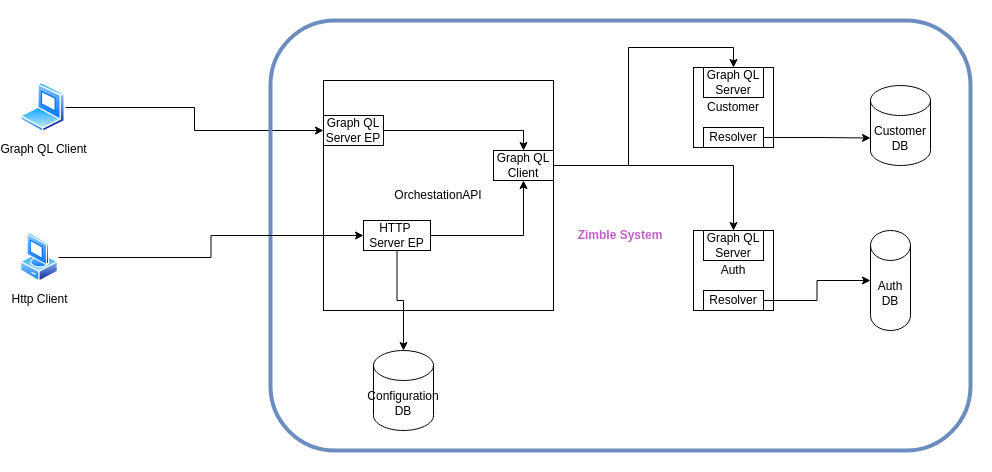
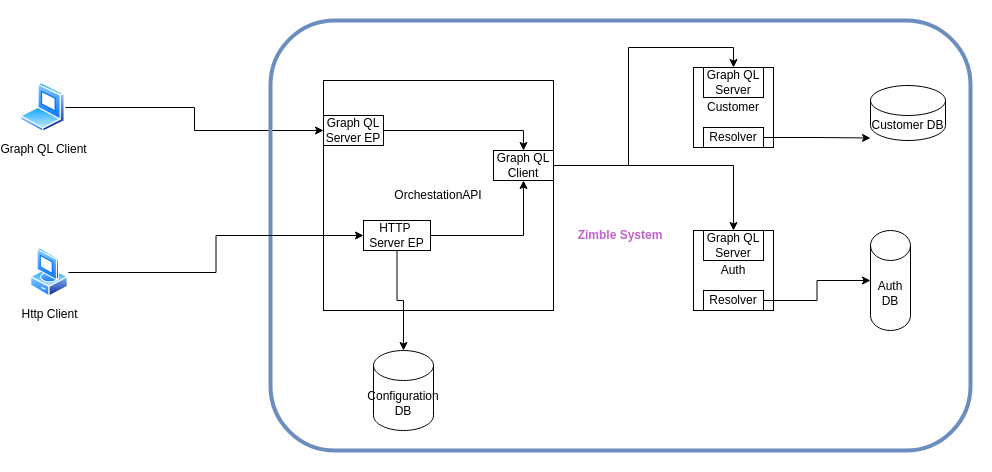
  <mxCell id="0" />
  <mxCell id="1" parent="0" />
  <mxCell id="2" value="OrchestationAPI" style="whiteSpace=wrap;html=1;aspect=fixed;" vertex="1" parent="1"><mxGeometry x="323" y="80" width="230" height="230" as="geometry" /></mxCell>
  <mxCell id="3" value="Customer" style="whiteSpace=wrap;html=1;aspect=fixed;" vertex="1" parent="1"><mxGeometry x="693" y="67" width="80" height="80" as="geometry" /></mxCell>
  <mxCell id="4" value="Auth" style="whiteSpace=wrap;html=1;aspect=fixed;" vertex="1" parent="1"><mxGeometry x="693" y="230" width="80" height="80" as="geometry" /></mxCell>
  <mxCell id="5" style="edgeStyle=orthogonalEdgeStyle;rounded=0;orthogonalLoop=1;jettySize=auto;html=1;entryX=0;entryY=0;entryDx=0;entryDy=52.5;entryPerimeter=0;" edge="1" parent="1" source="6" target="9"><mxGeometry relative="1" as="geometry" /></mxCell>
  <mxCell id="6" value="Resolver" style="rounded=0;whiteSpace=wrap;html=1;" vertex="1" parent="1"><mxGeometry x="703" y="127" width="60" height="20" as="geometry" /></mxCell>
  <mxCell id="7" style="edgeStyle=orthogonalEdgeStyle;rounded=0;orthogonalLoop=1;jettySize=auto;html=1;" edge="1" parent="1" source="8" target="26"><mxGeometry relative="1" as="geometry" /></mxCell>
  <mxCell id="8" value="Resolver" style="rounded=0;whiteSpace=wrap;html=1;" vertex="1" parent="1"><mxGeometry x="703" y="290" width="60" height="20" as="geometry" /></mxCell>
- <mxCell id="9" value="Customer DB" style="shape=cylinder3;whiteSpace=wrap;html=1;boundedLbl=1;backgroundOutline=1;size=15;" vertex="1" parent="1"><mxGeometry x="870" y="85" width="60" height="80" as="geometry" /></mxCell>
+ <mxCell id="9" value="Customer DB" style="shape=cylinder3;whiteSpace=wrap;html=1;boundedLbl=1;backgroundOutline=1;size=15;" vertex="1" parent="1"><mxGeometry x="870" y="85" width="75" height="55" as="geometry" /></mxCell>
  <mxCell id="10" value="Graph QL Server" style="rounded=0;whiteSpace=wrap;html=1;" vertex="1" parent="1"><mxGeometry x="703" y="230" width="60" height="30" as="geometry" /></mxCell>
  <mxCell id="11" value="Graph QL Server" style="rounded=0;whiteSpace=wrap;html=1;" vertex="1" parent="1"><mxGeometry x="703" y="67" width="60" height="30" as="geometry" /></mxCell>
  <mxCell id="12" style="edgeStyle=orthogonalEdgeStyle;rounded=0;orthogonalLoop=1;jettySize=auto;html=1;entryX=0.5;entryY=0;entryDx=0;entryDy=0;" edge="1" parent="1" source="13" target="20"><mxGeometry relative="1" as="geometry" /></mxCell>
  <mxCell id="13" value="Graph QL Server EP" style="rounded=0;whiteSpace=wrap;html=1;" vertex="1" parent="1"><mxGeometry x="323" y="115" width="60" height="30" as="geometry" /></mxCell>
  <mxCell id="14" value="Configuration DB" style="shape=cylinder3;whiteSpace=wrap;html=1;boundedLbl=1;backgroundOutline=1;size=15;" vertex="1" parent="1"><mxGeometry x="373" y="350" width="60" height="80" as="geometry" /></mxCell>
  <mxCell id="15" style="edgeStyle=orthogonalEdgeStyle;rounded=0;orthogonalLoop=1;jettySize=auto;html=1;" edge="1" parent="1" source="17" target="14"><mxGeometry relative="1" as="geometry" /></mxCell>
  <mxCell id="16" style="edgeStyle=orthogonalEdgeStyle;rounded=0;orthogonalLoop=1;jettySize=auto;html=1;entryX=0.5;entryY=1;entryDx=0;entryDy=0;" edge="1" parent="1" source="17" target="20"><mxGeometry relative="1" as="geometry" /></mxCell>
  <mxCell id="17" value="HTTP&amp;nbsp; Server EP" style="rounded=0;whiteSpace=wrap;html=1;" vertex="1" parent="1"><mxGeometry x="363" y="220" width="67" height="30" as="geometry" /></mxCell>
  <mxCell id="18" style="edgeStyle=orthogonalEdgeStyle;rounded=0;orthogonalLoop=1;jettySize=auto;html=1;entryX=0.5;entryY=0;entryDx=0;entryDy=0;" edge="1" parent="1" source="20" target="11"><mxGeometry relative="1" as="geometry" /></mxCell>
  <mxCell id="19" style="edgeStyle=orthogonalEdgeStyle;rounded=0;orthogonalLoop=1;jettySize=auto;html=1;entryX=0.5;entryY=0;entryDx=0;entryDy=0;" edge="1" parent="1" source="20" target="10"><mxGeometry relative="1" as="geometry" /></mxCell>
  <mxCell id="20" value="Graph QL Client" style="rounded=0;whiteSpace=wrap;html=1;" vertex="1" parent="1"><mxGeometry x="493" y="150" width="60" height="30" as="geometry" /></mxCell>
  <mxCell id="21" style="edgeStyle=orthogonalEdgeStyle;rounded=0;orthogonalLoop=1;jettySize=auto;html=1;entryX=0;entryY=0.5;entryDx=0;entryDy=0;" edge="1" parent="1" source="23" target="13"><mxGeometry relative="1" as="geometry" /></mxCell>
  <mxCell id="22" value="&lt;b&gt;&lt;font color=&quot;#c061cb&quot;&gt;Zimble System&lt;/font&gt;&lt;/b&gt;" style="rounded=1;whiteSpace=wrap;html=1;fillColor=none;strokeColor=#6c8ebf;glass=0;strokeWidth=4;" vertex="1" parent="1"><mxGeometry x="270" y="20" width="700" height="430" as="geometry" /></mxCell>
  <mxCell id="23" value="Graph QL Client" style="aspect=fixed;perimeter=ellipsePerimeter;html=1;align=center;shadow=0;dashed=0;spacingTop=3;image;image=img/lib/active_directory/laptop_client.svg;" vertex="1" parent="1"><mxGeometry x="20" y="82" width="45" height="50" as="geometry" /></mxCell>
  <mxCell id="24" style="edgeStyle=orthogonalEdgeStyle;rounded=0;orthogonalLoop=1;jettySize=auto;html=1;entryX=0;entryY=0.5;entryDx=0;entryDy=0;" edge="1" parent="1" source="25" target="17"><mxGeometry relative="1" as="geometry" /></mxCell>
- <mxCell id="25" value="Http Client" style="aspect=fixed;perimeter=ellipsePerimeter;html=1;align=center;shadow=0;dashed=0;spacingTop=3;image;image=img/lib/active_directory/vista_client.svg;" vertex="1" parent="1"><mxGeometry x="20" y="232" width="38" height="50" as="geometry" /></mxCell>
+ <mxCell id="25" value="Http Client" style="aspect=fixed;perimeter=ellipsePerimeter;html=1;align=center;shadow=0;dashed=0;spacingTop=3;image;image=img/lib/active_directory/vista_client.svg;" vertex="1" parent="1"><mxGeometry x="30" y="247" width="38" height="50" as="geometry" /></mxCell>
  <mxCell id="26" value="Auth &lt;br&gt;DB" style="shape=cylinder3;whiteSpace=wrap;html=1;boundedLbl=1;backgroundOutline=1;size=15;" vertex="1" parent="1"><mxGeometry x="870" y="230" width="40" height="100" as="geometry" /></mxCell>
